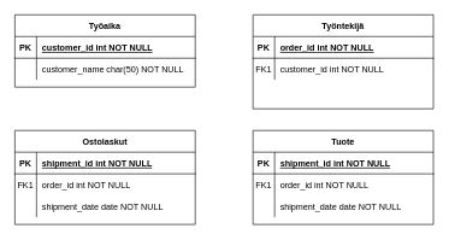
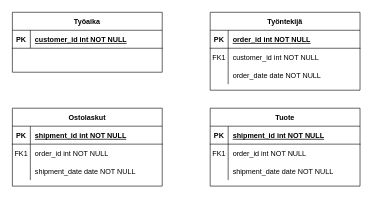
  <mxCell id="0" />
  <mxCell id="1" parent="0" />
  <mxCell id="2" value="Työntekijä" style="shape=table;startSize=30;container=1;collapsible=1;childLayout=tableLayout;fixedRows=1;rowLines=0;fontStyle=1;align=center;resizeLast=1;" parent="1" vertex="1"><mxGeometry x="350" y="20" width="250" height="130" as="geometry" /></mxCell>
  <mxCell id="3" value="" style="shape=partialRectangle;collapsible=0;dropTarget=0;pointerEvents=0;fillColor=none;points=[[0,0.5],[1,0.5]];portConstraint=eastwest;top=0;left=0;right=0;bottom=1;" parent="2" vertex="1"><mxGeometry y="30" width="250" height="30" as="geometry" /></mxCell>
  <mxCell id="4" value="PK" style="shape=partialRectangle;overflow=hidden;connectable=0;fillColor=none;top=0;left=0;bottom=0;right=0;fontStyle=1;" parent="3" vertex="1"><mxGeometry width="30" height="30" as="geometry" /></mxCell>
  <mxCell id="5" value="order_id int NOT NULL " style="shape=partialRectangle;overflow=hidden;connectable=0;fillColor=none;top=0;left=0;bottom=0;right=0;align=left;spacingLeft=6;fontStyle=5;" parent="3" vertex="1"><mxGeometry x="30" width="220" height="30" as="geometry" /></mxCell>
  <mxCell id="6" value="" style="shape=partialRectangle;collapsible=0;dropTarget=0;pointerEvents=0;fillColor=none;points=[[0,0.5],[1,0.5]];portConstraint=eastwest;top=0;left=0;right=0;bottom=0;" parent="2" vertex="1"><mxGeometry y="60" width="250" height="30" as="geometry" /></mxCell>
  <mxCell id="7" value="FK1" style="shape=partialRectangle;overflow=hidden;connectable=0;fillColor=none;top=0;left=0;bottom=0;right=0;" parent="6" vertex="1"><mxGeometry width="30" height="30" as="geometry" /></mxCell>
  <mxCell id="8" value="customer_id int NOT NULL" style="shape=partialRectangle;overflow=hidden;connectable=0;fillColor=none;top=0;left=0;bottom=0;right=0;align=left;spacingLeft=6;" parent="6" vertex="1"><mxGeometry x="30" width="220" height="30" as="geometry" /></mxCell>
  <mxCell id="9" value="" style="shape=partialRectangle;collapsible=0;dropTarget=0;pointerEvents=0;fillColor=none;points=[[0,0.5],[1,0.5]];portConstraint=eastwest;top=0;left=0;right=0;bottom=0;" parent="2" vertex="1"><mxGeometry y="90" width="250" height="30" as="geometry" /></mxCell>
  <mxCell id="10" value="" style="shape=partialRectangle;overflow=hidden;connectable=0;fillColor=none;top=0;left=0;bottom=0;right=0;" parent="9" vertex="1"><mxGeometry width="30" height="30" as="geometry" /></mxCell>
+ <mxCell id="11" value="order_date date NOT NULL" style="shape=partialRectangle;overflow=hidden;connectable=0;fillColor=none;top=0;left=0;bottom=0;right=0;align=left;spacingLeft=6;" parent="9" vertex="1"><mxGeometry x="30" width="220" height="30" as="geometry" /></mxCell>
  <mxCell id="12" value="Tuote" style="shape=table;startSize=30;container=1;collapsible=1;childLayout=tableLayout;fixedRows=1;rowLines=0;fontStyle=1;align=center;resizeLast=1;" parent="1" vertex="1"><mxGeometry x="350" y="180" width="250" height="130" as="geometry" /></mxCell>
  <mxCell id="13" value="" style="shape=partialRectangle;collapsible=0;dropTarget=0;pointerEvents=0;fillColor=none;points=[[0,0.5],[1,0.5]];portConstraint=eastwest;top=0;left=0;right=0;bottom=1;" parent="12" vertex="1"><mxGeometry y="30" width="250" height="30" as="geometry" /></mxCell>
  <mxCell id="14" value="PK" style="shape=partialRectangle;overflow=hidden;connectable=0;fillColor=none;top=0;left=0;bottom=0;right=0;fontStyle=1;" parent="13" vertex="1"><mxGeometry width="30" height="30" as="geometry" /></mxCell>
  <mxCell id="15" value="shipment_id int NOT NULL " style="shape=partialRectangle;overflow=hidden;connectable=0;fillColor=none;top=0;left=0;bottom=0;right=0;align=left;spacingLeft=6;fontStyle=5;" parent="13" vertex="1"><mxGeometry x="30" width="220" height="30" as="geometry" /></mxCell>
  <mxCell id="16" value="" style="shape=partialRectangle;collapsible=0;dropTarget=0;pointerEvents=0;fillColor=none;points=[[0,0.5],[1,0.5]];portConstraint=eastwest;top=0;left=0;right=0;bottom=0;" parent="12" vertex="1"><mxGeometry y="60" width="250" height="30" as="geometry" /></mxCell>
  <mxCell id="17" value="FK1" style="shape=partialRectangle;overflow=hidden;connectable=0;fillColor=none;top=0;left=0;bottom=0;right=0;" parent="16" vertex="1"><mxGeometry width="30" height="30" as="geometry" /></mxCell>
  <mxCell id="18" value="order_id int NOT NULL" style="shape=partialRectangle;overflow=hidden;connectable=0;fillColor=none;top=0;left=0;bottom=0;right=0;align=left;spacingLeft=6;" parent="16" vertex="1"><mxGeometry x="30" width="220" height="30" as="geometry" /></mxCell>
  <mxCell id="19" value="" style="shape=partialRectangle;collapsible=0;dropTarget=0;pointerEvents=0;fillColor=none;points=[[0,0.5],[1,0.5]];portConstraint=eastwest;top=0;left=0;right=0;bottom=0;" parent="12" vertex="1"><mxGeometry y="90" width="250" height="30" as="geometry" /></mxCell>
  <mxCell id="20" value="" style="shape=partialRectangle;overflow=hidden;connectable=0;fillColor=none;top=0;left=0;bottom=0;right=0;" parent="19" vertex="1"><mxGeometry width="30" height="30" as="geometry" /></mxCell>
  <mxCell id="21" value="shipment_date date NOT NULL" style="shape=partialRectangle;overflow=hidden;connectable=0;fillColor=none;top=0;left=0;bottom=0;right=0;align=left;spacingLeft=6;" parent="19" vertex="1"><mxGeometry x="30" width="220" height="30" as="geometry" /></mxCell>
  <mxCell id="22" value="Työaika" style="shape=table;startSize=30;container=1;collapsible=1;childLayout=tableLayout;fixedRows=1;rowLines=0;fontStyle=1;align=center;resizeLast=1;" parent="1" vertex="1"><mxGeometry x="20" y="20" width="250" height="100" as="geometry" /></mxCell>
  <mxCell id="23" value="" style="shape=partialRectangle;collapsible=0;dropTarget=0;pointerEvents=0;fillColor=none;points=[[0,0.5],[1,0.5]];portConstraint=eastwest;top=0;left=0;right=0;bottom=1;" parent="22" vertex="1"><mxGeometry y="30" width="250" height="30" as="geometry" /></mxCell>
  <mxCell id="24" value="PK" style="shape=partialRectangle;overflow=hidden;connectable=0;fillColor=none;top=0;left=0;bottom=0;right=0;fontStyle=1;" parent="23" vertex="1"><mxGeometry width="30" height="30" as="geometry" /></mxCell>
  <mxCell id="25" value="customer_id int NOT NULL " style="shape=partialRectangle;overflow=hidden;connectable=0;fillColor=none;top=0;left=0;bottom=0;right=0;align=left;spacingLeft=6;fontStyle=5;" parent="23" vertex="1"><mxGeometry x="30" width="220" height="30" as="geometry" /></mxCell>
  <mxCell id="26" value="" style="shape=partialRectangle;collapsible=0;dropTarget=0;pointerEvents=0;fillColor=none;points=[[0,0.5],[1,0.5]];portConstraint=eastwest;top=0;left=0;right=0;bottom=0;" parent="22" vertex="1"><mxGeometry y="60" width="250" height="30" as="geometry" /></mxCell>
  <mxCell id="27" value="" style="shape=partialRectangle;overflow=hidden;connectable=0;fillColor=none;top=0;left=0;bottom=0;right=0;" parent="26" vertex="1"><mxGeometry width="30" height="30" as="geometry" /></mxCell>
- <mxCell id="28" value="customer_name char(50) NOT NULL" style="shape=partialRectangle;overflow=hidden;connectable=0;fillColor=none;top=0;left=0;bottom=0;right=0;align=left;spacingLeft=6;" parent="26" vertex="1"><mxGeometry x="30" width="220" height="30" as="geometry" /></mxCell>
  <mxCell id="29" value="Ostolaskut" style="shape=table;startSize=30;container=1;collapsible=1;childLayout=tableLayout;fixedRows=1;rowLines=0;fontStyle=1;align=center;resizeLast=1;" vertex="1" parent="1"><mxGeometry x="20" y="180" width="250" height="130" as="geometry" /></mxCell>
  <mxCell id="30" value="" style="shape=partialRectangle;collapsible=0;dropTarget=0;pointerEvents=0;fillColor=none;points=[[0,0.5],[1,0.5]];portConstraint=eastwest;top=0;left=0;right=0;bottom=1;" vertex="1" parent="29"><mxGeometry y="30" width="250" height="30" as="geometry" /></mxCell>
  <mxCell id="31" value="PK" style="shape=partialRectangle;overflow=hidden;connectable=0;fillColor=none;top=0;left=0;bottom=0;right=0;fontStyle=1;" vertex="1" parent="30"><mxGeometry width="30" height="30" as="geometry" /></mxCell>
  <mxCell id="32" value="shipment_id int NOT NULL " style="shape=partialRectangle;overflow=hidden;connectable=0;fillColor=none;top=0;left=0;bottom=0;right=0;align=left;spacingLeft=6;fontStyle=5;" vertex="1" parent="30"><mxGeometry x="30" width="220" height="30" as="geometry" /></mxCell>
  <mxCell id="33" value="" style="shape=partialRectangle;collapsible=0;dropTarget=0;pointerEvents=0;fillColor=none;points=[[0,0.5],[1,0.5]];portConstraint=eastwest;top=0;left=0;right=0;bottom=0;" vertex="1" parent="29"><mxGeometry y="60" width="250" height="30" as="geometry" /></mxCell>
  <mxCell id="34" value="FK1" style="shape=partialRectangle;overflow=hidden;connectable=0;fillColor=none;top=0;left=0;bottom=0;right=0;" vertex="1" parent="33"><mxGeometry width="30" height="30" as="geometry" /></mxCell>
  <mxCell id="35" value="order_id int NOT NULL" style="shape=partialRectangle;overflow=hidden;connectable=0;fillColor=none;top=0;left=0;bottom=0;right=0;align=left;spacingLeft=6;" vertex="1" parent="33"><mxGeometry x="30" width="220" height="30" as="geometry" /></mxCell>
  <mxCell id="36" value="" style="shape=partialRectangle;collapsible=0;dropTarget=0;pointerEvents=0;fillColor=none;points=[[0,0.5],[1,0.5]];portConstraint=eastwest;top=0;left=0;right=0;bottom=0;" vertex="1" parent="29"><mxGeometry y="90" width="250" height="30" as="geometry" /></mxCell>
  <mxCell id="37" value="" style="shape=partialRectangle;overflow=hidden;connectable=0;fillColor=none;top=0;left=0;bottom=0;right=0;" vertex="1" parent="36"><mxGeometry width="30" height="30" as="geometry" /></mxCell>
  <mxCell id="38" value="shipment_date date NOT NULL" style="shape=partialRectangle;overflow=hidden;connectable=0;fillColor=none;top=0;left=0;bottom=0;right=0;align=left;spacingLeft=6;" vertex="1" parent="36"><mxGeometry x="30" width="220" height="30" as="geometry" /></mxCell>
